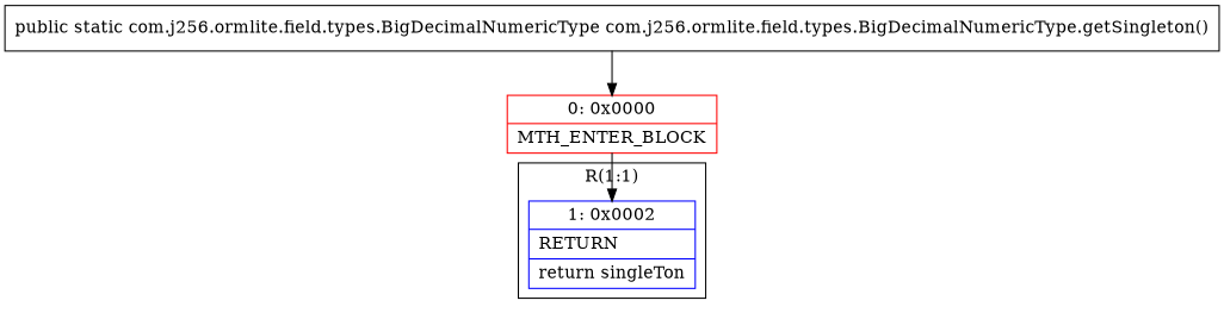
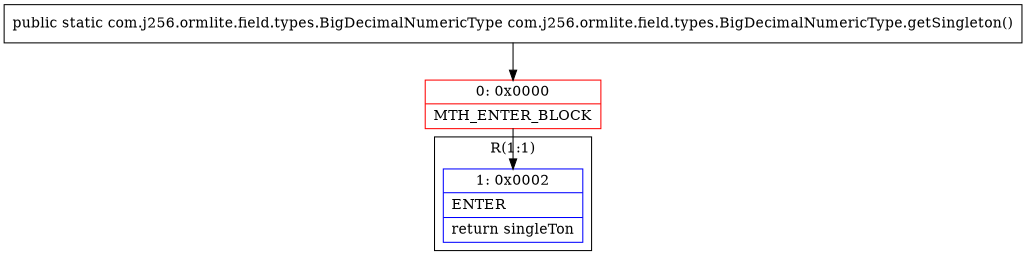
  digraph {
    node [shape=record]
-   n1 [color=blue label="{1\:\ 0x0002|RETURN\l|return singleTon\l}"]
+   n1 [color=blue label="{1\:\ 0x0002|ENTER\l|return singleTon\l}"]
    n2 [color=red label="{0\:\ 0x0000|MTH_ENTER_BLOCK\l}"]
    n3 [label="{public static com.j256.ormlite.field.types.BigDecimalNumericType com.j256.ormlite.field.types.BigDecimalNumericType.getSingleton() }"]
    subgraph cluster_1 {
      label="R(1:1)"
      n1
    }
    n2 -> n1
    n3 -> n2
  }
